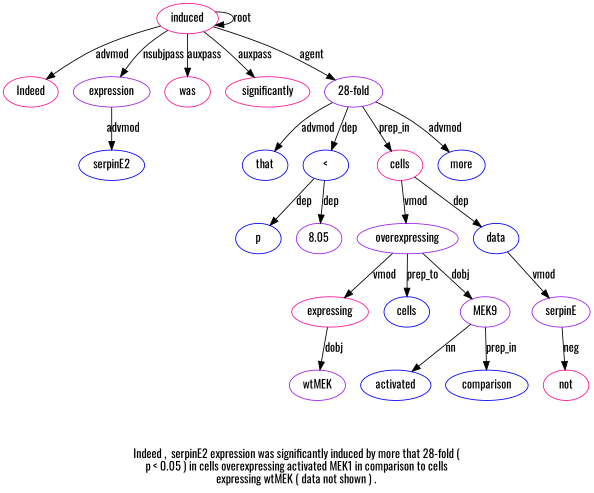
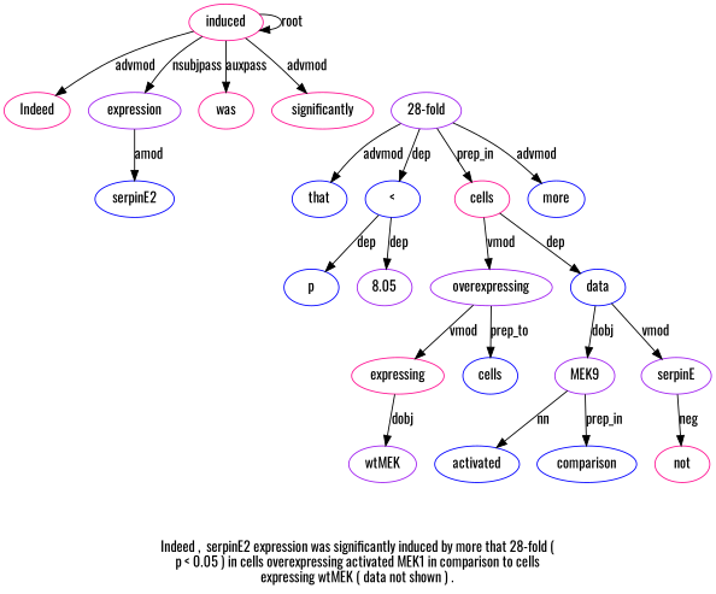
  digraph {
    fontname=Oswald
    label="Indeed ,  serpinE2 expression was significantly induced by more that 28-fold (\np < 0.05 ) in cells overexpressing activated MEK1 in comparison to cells\nexpressing wtMEK ( data not shown ) ."
    node [color=blue fillcolor=white fontname=Oswald style=filled]
    edge [fontname=Oswald]
    n1 [color=deeppink label=induced]
    n2 [color=deeppink label=Indeed]
    n3 [color=purple label=expression]
    n4 [color=deeppink label=was]
    n5 [color=deeppink label=significantly]
    n6 [color=purple label="28-fold"]
    n7 [label=serpinE2]
    n8 [label=more]
    n9 [label=that]
    n10 [label="<"]
    n11 [color=deeppink label=cells]
    n12 [label=p]
    n13 [color=purple label=8.05]
    n14 [color=purple label=overexpressing]
    n15 [label=data]
    n16 [color=purple label=MEK9]
    n17 [label=cells]
    n18 [color=deeppink label=expressing]
    n19 [color=purple label=serpinE]
    n20 [label=activated]
    n21 [label=comparison]
    n22 [color=purple label=wtMEK]
    n23 [color=deeppink label=not]
    n1 -> n1 [label=root]
    n1 -> n2 [label=advmod]
    n1 -> n3 [label=nsubjpass]
    n1 -> n4 [label=auxpass]
-   n1 -> n5 [label=auxpass]
-   n1 -> n6 [label=agent]
-   n3 -> n7 [label=advmod]
+   n1 -> n5 [label=advmod]
+   n3 -> n7 [label=amod]
    n6 -> n8 [label=advmod]
    n6 -> n9 [label=advmod]
    n6 -> n10 [label=dep]
    n6 -> n11 [label=prep_in]
    n10 -> n12 [label=dep]
    n10 -> n13 [label=dep]
    n11 -> n14 [label=vmod]
    n11 -> n15 [label=dep]
-   n14 -> n16 [label=dobj]
+   n15 -> n16 [label=dobj]
    n14 -> n17 [label=prep_to]
    n14 -> n18 [label=vmod]
    n15 -> n19 [label=vmod]
    n16 -> n20 [label=nn]
    n16 -> n21 [label=prep_in]
    n18 -> n22 [label=dobj]
    n19 -> n23 [label=neg]
  }
